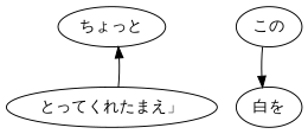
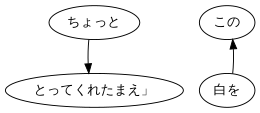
  digraph {
    fontname="IBM Plex Mono"
    node [fontname="IBM Plex Mono"]
    edge [fontname="IBM Plex Mono"]
    n1 [label="ちょっと"]
    n2 [label="とってくれたまえ」"]
    n3 [label="この"]
    n4 [label="白を"]
-   n2 -> n1
-   n3 -> n4
+   n1 -> n2
+   n4 -> n3
  }
